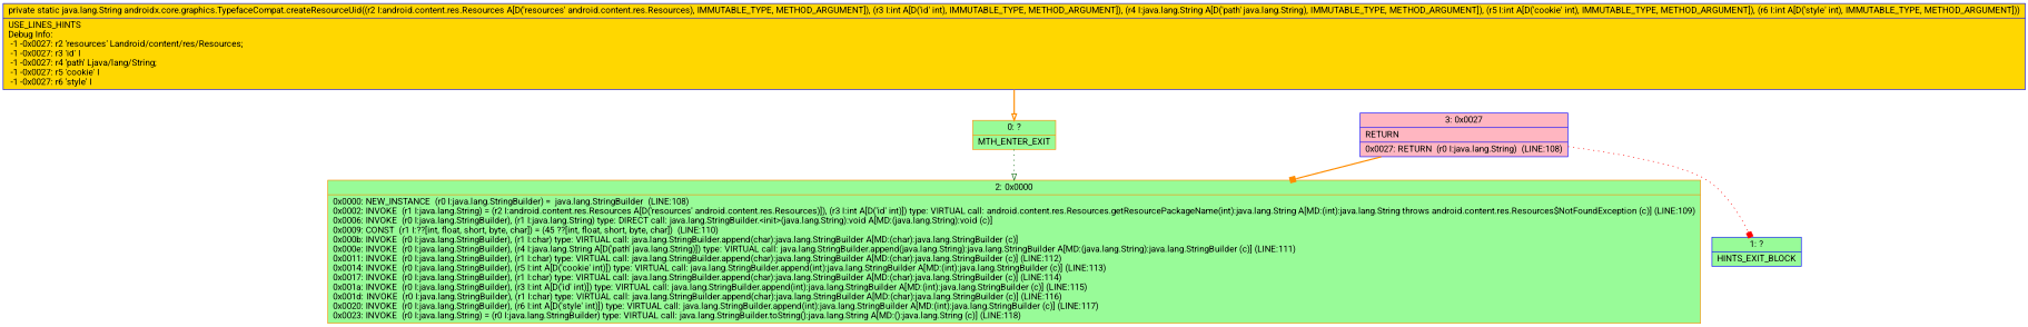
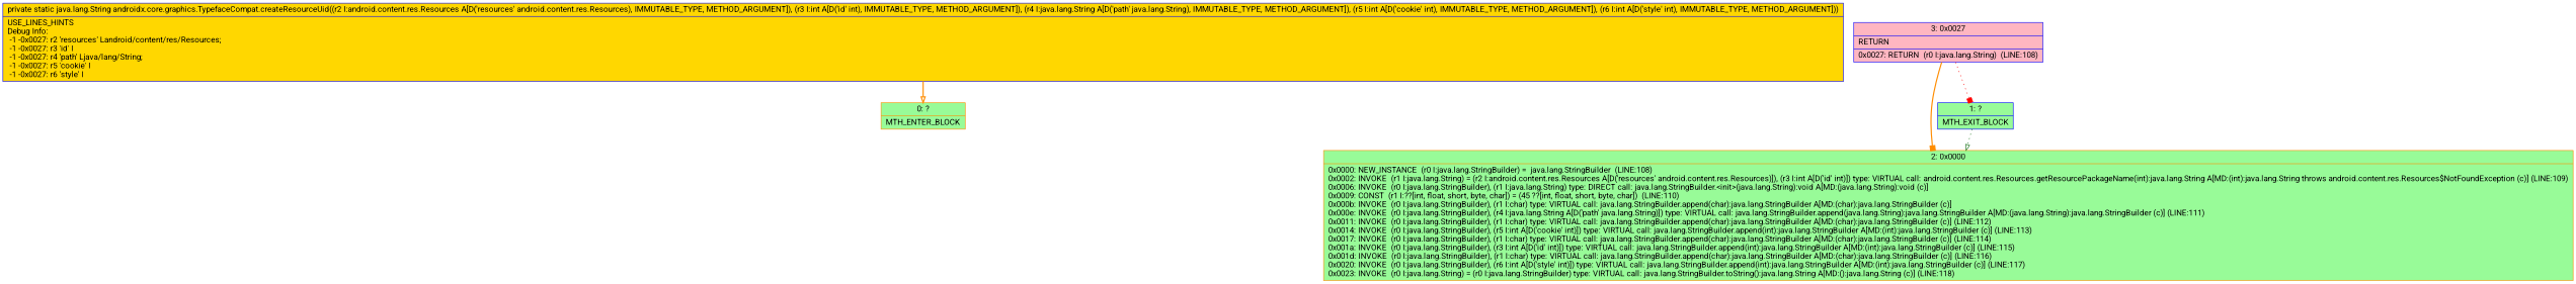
  digraph {
    fontname=Roboto
    node [color=blue fillcolor=palegreen fontname=Roboto shape=record style=filled]
    edge [arrowhead=onormal color=darkorange fontname=Roboto style=dotted]
-   n1 [color=darkorange label="{0\:\ ?|MTH_ENTER_EXIT\l}"]
+   n1 [color=darkorange label="{0\:\ ?|MTH_ENTER_BLOCK\l}"]
    n2 [color=darkorange label="{2\:\ 0x0000|0x0000: NEW_INSTANCE  (r0 I:java.lang.StringBuilder) =  java.lang.StringBuilder  (LINE:108)\l0x0002: INVOKE  (r1 I:java.lang.String) = (r2 I:android.content.res.Resources A[D('resources' android.content.res.Resources)]), (r3 I:int A[D('id' int)]) type: VIRTUAL call: android.content.res.Resources.getResourcePackageName(int):java.lang.String A[MD:(int):java.lang.String throws android.content.res.Resources$NotFoundException (c)] (LINE:109)\l0x0006: INVOKE  (r0 I:java.lang.StringBuilder), (r1 I:java.lang.String) type: DIRECT call: java.lang.StringBuilder.\<init\>(java.lang.String):void A[MD:(java.lang.String):void (c)]\l0x0009: CONST  (r1 I:??[int, float, short, byte, char]) = (45 ??[int, float, short, byte, char])  (LINE:110)\l0x000b: INVOKE  (r0 I:java.lang.StringBuilder), (r1 I:char) type: VIRTUAL call: java.lang.StringBuilder.append(char):java.lang.StringBuilder A[MD:(char):java.lang.StringBuilder (c)]\l0x000e: INVOKE  (r0 I:java.lang.StringBuilder), (r4 I:java.lang.String A[D('path' java.lang.String)]) type: VIRTUAL call: java.lang.StringBuilder.append(java.lang.String):java.lang.StringBuilder A[MD:(java.lang.String):java.lang.StringBuilder (c)] (LINE:111)\l0x0011: INVOKE  (r0 I:java.lang.StringBuilder), (r1 I:char) type: VIRTUAL call: java.lang.StringBuilder.append(char):java.lang.StringBuilder A[MD:(char):java.lang.StringBuilder (c)] (LINE:112)\l0x0014: INVOKE  (r0 I:java.lang.StringBuilder), (r5 I:int A[D('cookie' int)]) type: VIRTUAL call: java.lang.StringBuilder.append(int):java.lang.StringBuilder A[MD:(int):java.lang.StringBuilder (c)] (LINE:113)\l0x0017: INVOKE  (r0 I:java.lang.StringBuilder), (r1 I:char) type: VIRTUAL call: java.lang.StringBuilder.append(char):java.lang.StringBuilder A[MD:(char):java.lang.StringBuilder (c)] (LINE:114)\l0x001a: INVOKE  (r0 I:java.lang.StringBuilder), (r3 I:int A[D('id' int)]) type: VIRTUAL call: java.lang.StringBuilder.append(int):java.lang.StringBuilder A[MD:(int):java.lang.StringBuilder (c)] (LINE:115)\l0x001d: INVOKE  (r0 I:java.lang.StringBuilder), (r1 I:char) type: VIRTUAL call: java.lang.StringBuilder.append(char):java.lang.StringBuilder A[MD:(char):java.lang.StringBuilder (c)] (LINE:116)\l0x0020: INVOKE  (r0 I:java.lang.StringBuilder), (r6 I:int A[D('style' int)]) type: VIRTUAL call: java.lang.StringBuilder.append(int):java.lang.StringBuilder A[MD:(int):java.lang.StringBuilder (c)] (LINE:117)\l0x0023: INVOKE  (r0 I:java.lang.String) = (r0 I:java.lang.StringBuilder) type: VIRTUAL call: java.lang.StringBuilder.toString():java.lang.String A[MD:():java.lang.String (c)] (LINE:118)\l}"]
    n3 [fillcolor=lightpink label="{3\:\ 0x0027|RETURN\l|0x0027: RETURN  (r0 I:java.lang.String)  (LINE:108)\l}"]
-   n4 [label="{1\:\ ?|HINTS_EXIT_BLOCK\l}"]
+   n4 [label="{1\:\ ?|MTH_EXIT_BLOCK\l}"]
    n5 [fillcolor=gold label="{private static java.lang.String androidx.core.graphics.TypefaceCompat.createResourceUid((r2 I:android.content.res.Resources A[D('resources' android.content.res.Resources), IMMUTABLE_TYPE, METHOD_ARGUMENT]), (r3 I:int A[D('id' int), IMMUTABLE_TYPE, METHOD_ARGUMENT]), (r4 I:java.lang.String A[D('path' java.lang.String), IMMUTABLE_TYPE, METHOD_ARGUMENT]), (r5 I:int A[D('cookie' int), IMMUTABLE_TYPE, METHOD_ARGUMENT]), (r6 I:int A[D('style' int), IMMUTABLE_TYPE, METHOD_ARGUMENT]))  | USE_LINES_HINTS\lDebug Info:\l  \-1 \-0x0027: r2 'resources' Landroid\/content\/res\/Resources;\l  \-1 \-0x0027: r3 'id' I\l  \-1 \-0x0027: r4 'path' Ljava\/lang\/String;\l  \-1 \-0x0027: r5 'cookie' I\l  \-1 \-0x0027: r6 'style' I\l}"]
-   n1 -> n2 [color=darkgreen]
+   n4 -> n2 [color=darkgreen]
    n3 -> n2 [arrowhead=box style=bold]
    n3 -> n4 [arrowhead=box color=red]
    n5 -> n1 [style=bold]
  }
